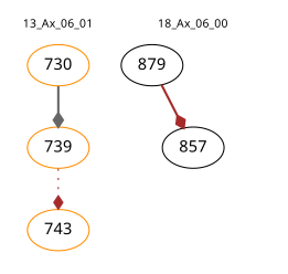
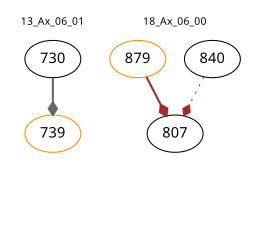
  digraph {
    fontname="Noto Sans"
    node [color=darkorange fontname="Noto Sans"]
    edge [arrowhead=diamond color=brown fontname="Noto Sans" style=bold]
-   n1 [label=730]
+   n1 [color=black label=730]
    n2 [label=739]
-   n3 [label=743]
-   n5 [color=black label=857]
-   n6 [color=black label=879]
+   n4 [color=black label=840]
+   n5 [color=black label=807]
+   n6 [label=879]
    subgraph cluster_1 {
      color=white
      fontsize=10
      label="13_Ax_06_01"
      n1
      n2
-     n3
    }
    subgraph cluster_2 {
      color=white
      fontsize=10
      label="18_Ax_06_00"
+     n4
      n5
      n6
    }
    n1 -> n2 [color=gray40]
-   n2 -> n3 [style=dotted]
+   n4 -> n5 [style=dotted]
    n6 -> n5
  }
